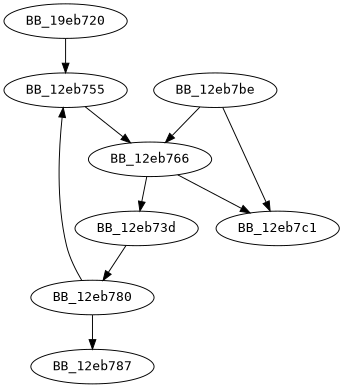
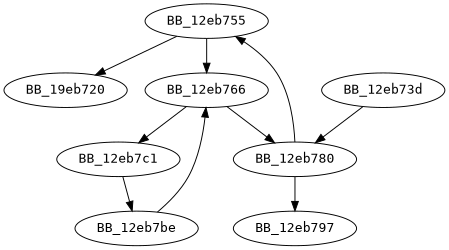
  digraph {
    fontname="DejaVu Sans Mono"
    node [fontname="DejaVu Sans Mono"]
    edge [fontname="DejaVu Sans Mono"]
    n1 [label=BB_19eb720]
    BB_12eb755
    BB_12eb766
    n4 [label=BB_12eb73d]
    BB_12eb7c1
    BB_12eb780
    BB_12eb7be
-   BB_12eb787
-   n1 -> BB_12eb755
+   BB_12eb787 [label=BB_12eb797]
+   BB_12eb755 -> n1
    BB_12eb755 -> BB_12eb766
-   BB_12eb766 -> n4
+   BB_12eb766 -> BB_12eb780
    BB_12eb766 -> BB_12eb7c1
    n4 -> BB_12eb780
    BB_12eb780 -> BB_12eb755
    BB_12eb780 -> BB_12eb787
    BB_12eb7be -> BB_12eb766
-   BB_12eb7be -> BB_12eb7c1
+   BB_12eb7c1 -> BB_12eb7be
  }
